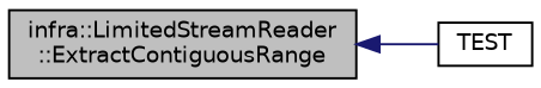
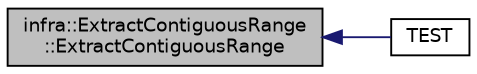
  digraph {
    rankdir=LR
    node [color=black fontname=Helvetica fontsize=10 shape=record style=filled]
-   n1 [fillcolor=grey75 fontcolor=black height=0.2 label="infra::LimitedStreamReader\l::ExtractContiguousRange" width=0.4]
+   n1 [fillcolor=grey75 fontcolor=black height=0.2 label="infra::ExtractContiguousRange\l::ExtractContiguousRange" width=0.4]
    n2 [fillcolor=white height=0.2 label=TEST width=0.4]
    n1 -> n2 [color=midnightblue dir=back fontname=Helvetica fontsize=10 labelfontname=Helvetica labelfontsize=10 style=solid]
  }
